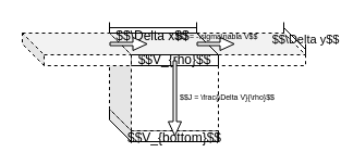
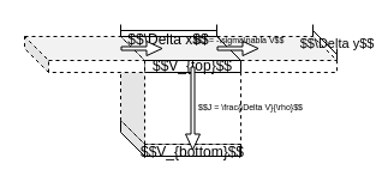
  <mxCell id="0" />
  <mxCell id="1" parent="0" />
  <mxCell id="2" value="$$V_{bottom}$$" style="shape=cube;whiteSpace=wrap;html=1;boundedLbl=1;backgroundOutline=1;darkOpacity=0.05;darkOpacity2=0.1;verticalAlign=top;spacingTop=-7;" vertex="1" parent="1"><mxGeometry x="100" y="100" width="100" height="30" as="geometry" /></mxCell>
  <mxCell id="3" value="" style="shape=cube;whiteSpace=wrap;html=1;boundedLbl=1;backgroundOutline=1;darkOpacity=0.05;darkOpacity2=0.1;dashed=1;sketch=0;strokeColor=default;gradientColor=#ffffff;" vertex="1" parent="1"><mxGeometry x="100" y="40" width="100" height="80" as="geometry" /></mxCell>
  <mxCell id="4" value="" style="shape=cube;whiteSpace=wrap;html=1;boundedLbl=1;backgroundOutline=1;darkOpacity=0.05;darkOpacity2=0.1;gradientColor=#ffffff;dashed=1;" vertex="1" parent="1"><mxGeometry x="180" y="30" width="100" height="30" as="geometry" /></mxCell>
- <mxCell id="5" value="&lt;div&gt;$$V_{rho}$$&lt;/div&gt;" style="shape=cube;whiteSpace=wrap;html=1;boundedLbl=1;backgroundOutline=1;darkOpacity=0.05;darkOpacity2=0.1;verticalAlign=bottom;spacingBottom=-4;" vertex="1" parent="1"><mxGeometry x="100" y="30" width="100" height="30" as="geometry" /></mxCell>
+ <mxCell id="5" value="&lt;div&gt;$$V_{top}$$&lt;/div&gt;" style="shape=cube;whiteSpace=wrap;html=1;boundedLbl=1;backgroundOutline=1;darkOpacity=0.05;darkOpacity2=0.1;verticalAlign=bottom;spacingBottom=-4;" vertex="1" parent="1"><mxGeometry x="100" y="30" width="100" height="30" as="geometry" /></mxCell>
  <mxCell id="6" value="" style="shape=cube;whiteSpace=wrap;html=1;boundedLbl=1;backgroundOutline=1;darkOpacity=0.05;darkOpacity2=0.1;gradientColor=#ffffff;strokeColor=default;sketch=0;dashed=1;" vertex="1" parent="1"><mxGeometry x="20" y="30" width="100" height="30" as="geometry" /></mxCell>
  <mxCell id="7" value="&lt;div&gt;$$\Delta x$$&lt;/div&gt;" style="shape=crossbar;whiteSpace=wrap;html=1;rounded=1;sketch=0;strokeColor=default;gradientColor=#ffffff;verticalAlign=bottom;horizontal=1;spacingTop=0;spacingBottom=-12;" vertex="1" parent="1"><mxGeometry x="100" y="20" width="80" height="10" as="geometry" /></mxCell>
  <mxCell id="8" value="" style="endArrow=none;html=1;rounded=0;" edge="1" parent="1"><mxGeometry width="50" height="50" relative="1" as="geometry"><mxPoint x="280" y="40" as="sourcePoint" /><mxPoint x="280" y="50" as="targetPoint" /></mxGeometry></mxCell>
  <mxCell id="9" value="" style="endArrow=none;html=1;rounded=0;" edge="1" parent="1"><mxGeometry width="50" height="50" relative="1" as="geometry"><mxPoint x="260" y="20" as="sourcePoint" /><mxPoint x="260" y="30" as="targetPoint" /></mxGeometry></mxCell>
  <mxCell id="10" value="$$\Delta y$$" style="endArrow=none;rounded=0;labelBackgroundColor=none;labelPosition=center;verticalLabelPosition=top;align=center;verticalAlign=bottom;html=1;labelBorderColor=none;" edge="1" parent="1"><mxGeometry x="1" width="50" height="50" relative="1" as="geometry"><mxPoint x="260" y="25" as="sourcePoint" /><mxPoint x="280" y="45" as="targetPoint" /><mxPoint as="offset" /></mxGeometry></mxCell>
  <mxCell id="11" value="" style="shape=flexArrow;endArrow=classic;html=1;rounded=0;labelBackgroundColor=none;labelBorderColor=none;width=3;endSize=4;startSize=3;strokeWidth=1;endWidth=8;fillColor=default;" edge="1" parent="1"><mxGeometry width="50" height="50" relative="1" as="geometry"><mxPoint x="100" y="40" as="sourcePoint" /><mxPoint x="135" y="40" as="targetPoint" /></mxGeometry></mxCell>
  <mxCell id="12" value="$$J = -\sigma\nabla V$$" style="shape=flexArrow;endArrow=classic;html=1;rounded=0;labelBackgroundColor=none;labelBorderColor=none;width=3;endSize=4;startSize=3;strokeWidth=1;endWidth=8;fillColor=default;verticalAlign=bottom;fontSize=7;" edge="1" parent="1"><mxGeometry width="50" height="50" relative="1" as="geometry"><mxPoint x="180" y="40" as="sourcePoint" /><mxPoint x="215" y="40" as="targetPoint" /></mxGeometry></mxCell>
  <mxCell id="13" value="$$J = \frac{\Delta V}{\rho}$$" style="shape=flexArrow;endArrow=classic;html=1;rounded=0;labelBackgroundColor=none;labelBorderColor=none;width=3;endSize=4;startSize=3;strokeWidth=1;endWidth=8;fillColor=default;labelPosition=right;verticalLabelPosition=middle;align=left;verticalAlign=middle;fontSize=7;spacing=2;spacingLeft=3;" edge="1" parent="1"><mxGeometry width="50" height="50" relative="1" as="geometry"><mxPoint x="160" y="55" as="sourcePoint" /><mxPoint x="160" y="125" as="targetPoint" /></mxGeometry></mxCell>
